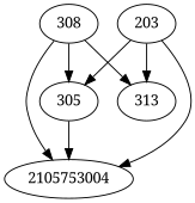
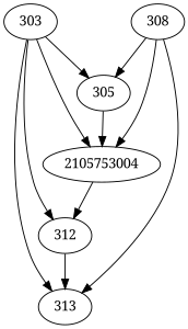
  strict digraph {
    fontname="Noto Serif"
    node [fontname="Noto Serif"]
    edge [fontname="Noto Serif"]
    2105753004
+   312
    313
-   303 [label=203]
+   303
    305
    308
+   2105753004 -> 312
+   312 -> 313
    303 -> 2105753004
+   303 -> 312
    303 -> 313
    303 -> 305
    305 -> 2105753004
    308 -> 2105753004
    308 -> 313
    308 -> 305
  }
